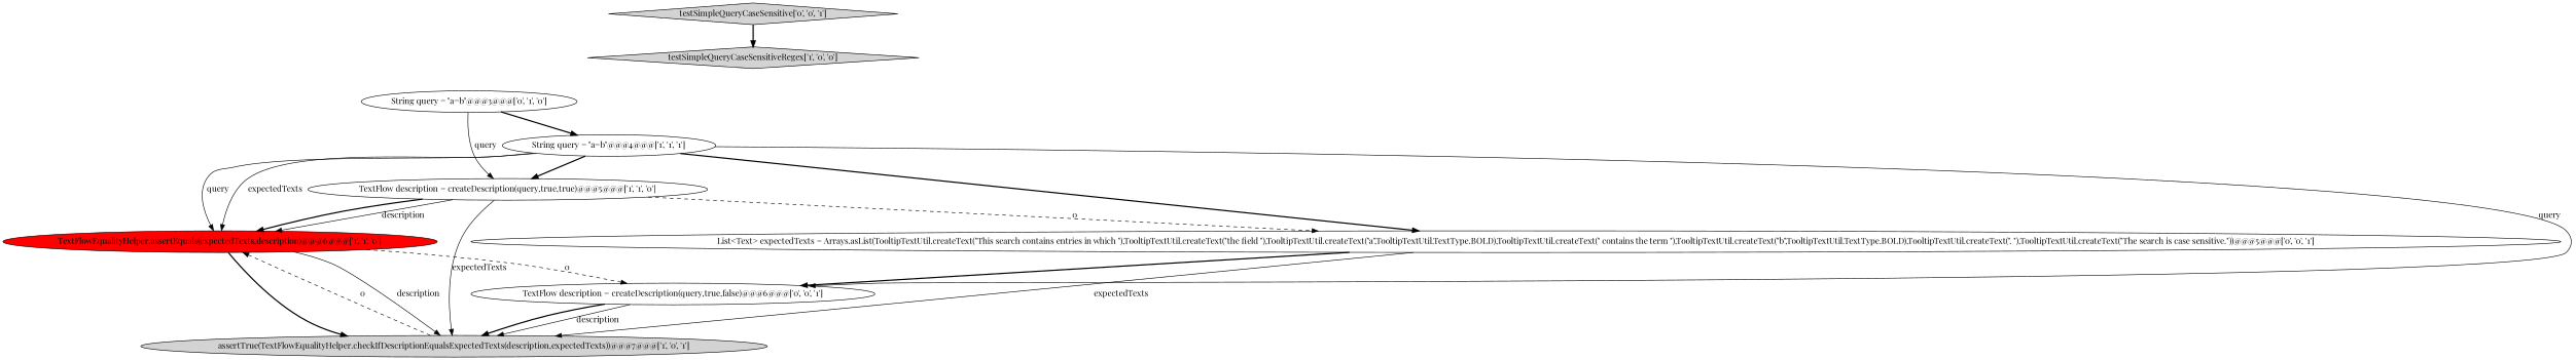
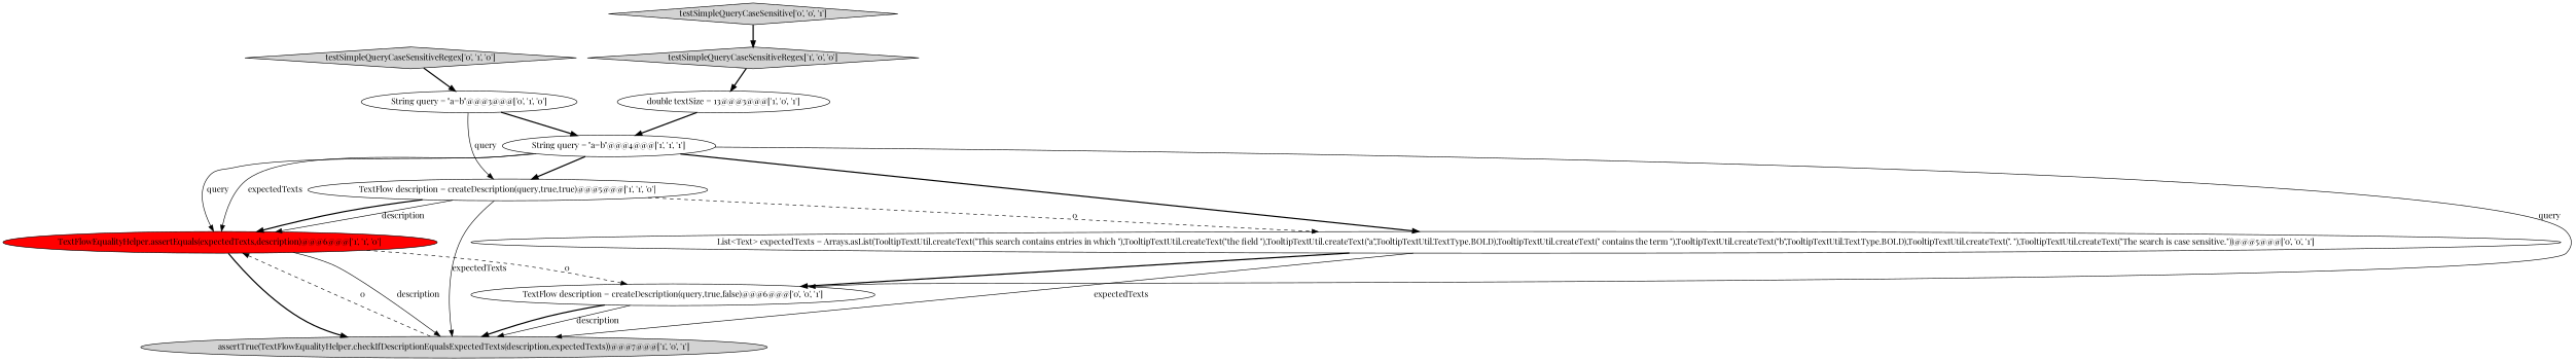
  digraph {
    fontname="Playfair Display"
    node [fillcolor=white fontname="Playfair Display" shape=ellipse style=filled]
    edge [fontname="Playfair Display" style=bold]
    n1 [fillcolor=red label="TextFlowEqualityHelper.assertEquals(expectedTexts,description)@@@6@@@['1', '1', '0']"]
    n2 [label="TextFlow description = createDescription(query,true,false)@@@6@@@['0', '0', '1']"]
    n3 [fillcolor=lightgray label="assertTrue(TextFlowEqualityHelper.checkIfDescriptionEqualsExpectedTexts(description,expectedTexts))@@@7@@@['1', '0', '1']"]
    n4 [label="String query = \"a=b\"@@@3@@@['0', '1', '0']"]
    n5 [label="TextFlow description = createDescription(query,true,true)@@@5@@@['1', '1', '0']"]
    n6 [label="String query = \"a=b\"@@@4@@@['1', '1', '1']"]
    n7 [label="List<Text> expectedTexts = Arrays.asList(TooltipTextUtil.createText(\"This search contains entries in which \"),TooltipTextUtil.createText(\"the field \"),TooltipTextUtil.createText(\"a\",TooltipTextUtil.TextType.BOLD),TooltipTextUtil.createText(\" contains the term \"),TooltipTextUtil.createText(\"b\",TooltipTextUtil.TextType.BOLD),TooltipTextUtil.createText(\". \"),TooltipTextUtil.createText(\"The search is case sensitive.\"))@@@5@@@['0', '0', '1']"]
    n8 [fillcolor=lightgray label="testSimpleQueryCaseSensitiveRegex['1', '0', '0']" shape=diamond]
+   n9 [label="double textSize = 13@@@3@@@['1', '0', '1']"]
+   n10 [fillcolor=lightgray label="testSimpleQueryCaseSensitiveRegex['0', '1', '0']" shape=diamond]
    n11 [fillcolor=lightgray label="testSimpleQueryCaseSensitive['0', '0', '1']" shape=diamond]
    n1 -> n2 [label=0 style=dashed]
    n1 -> n3 [label=description style=solid]
    n1 -> n3
    n2 -> n3 [label=description style=solid]
    n2 -> n3
    n3 -> n1 [label=0 style=dashed]
    n4 -> n5 [label=query style=solid]
    n4 -> n6
    n5 -> n1 [label=description style=solid]
    n5 -> n1
    n5 -> n3 [label=expectedTexts style=solid]
    n5 -> n7 [label=0 style=dashed]
    n6 -> n1 [label=query style=solid]
    n6 -> n1 [label=expectedTexts style=solid]
    n6 -> n2 [label=query style=solid]
    n6 -> n5
    n6 -> n7
    n7 -> n2
    n7 -> n3 [label=expectedTexts style=solid]
+   n8 -> n9
+   n9 -> n6
+   n10 -> n4
    n11 -> n8
  }
